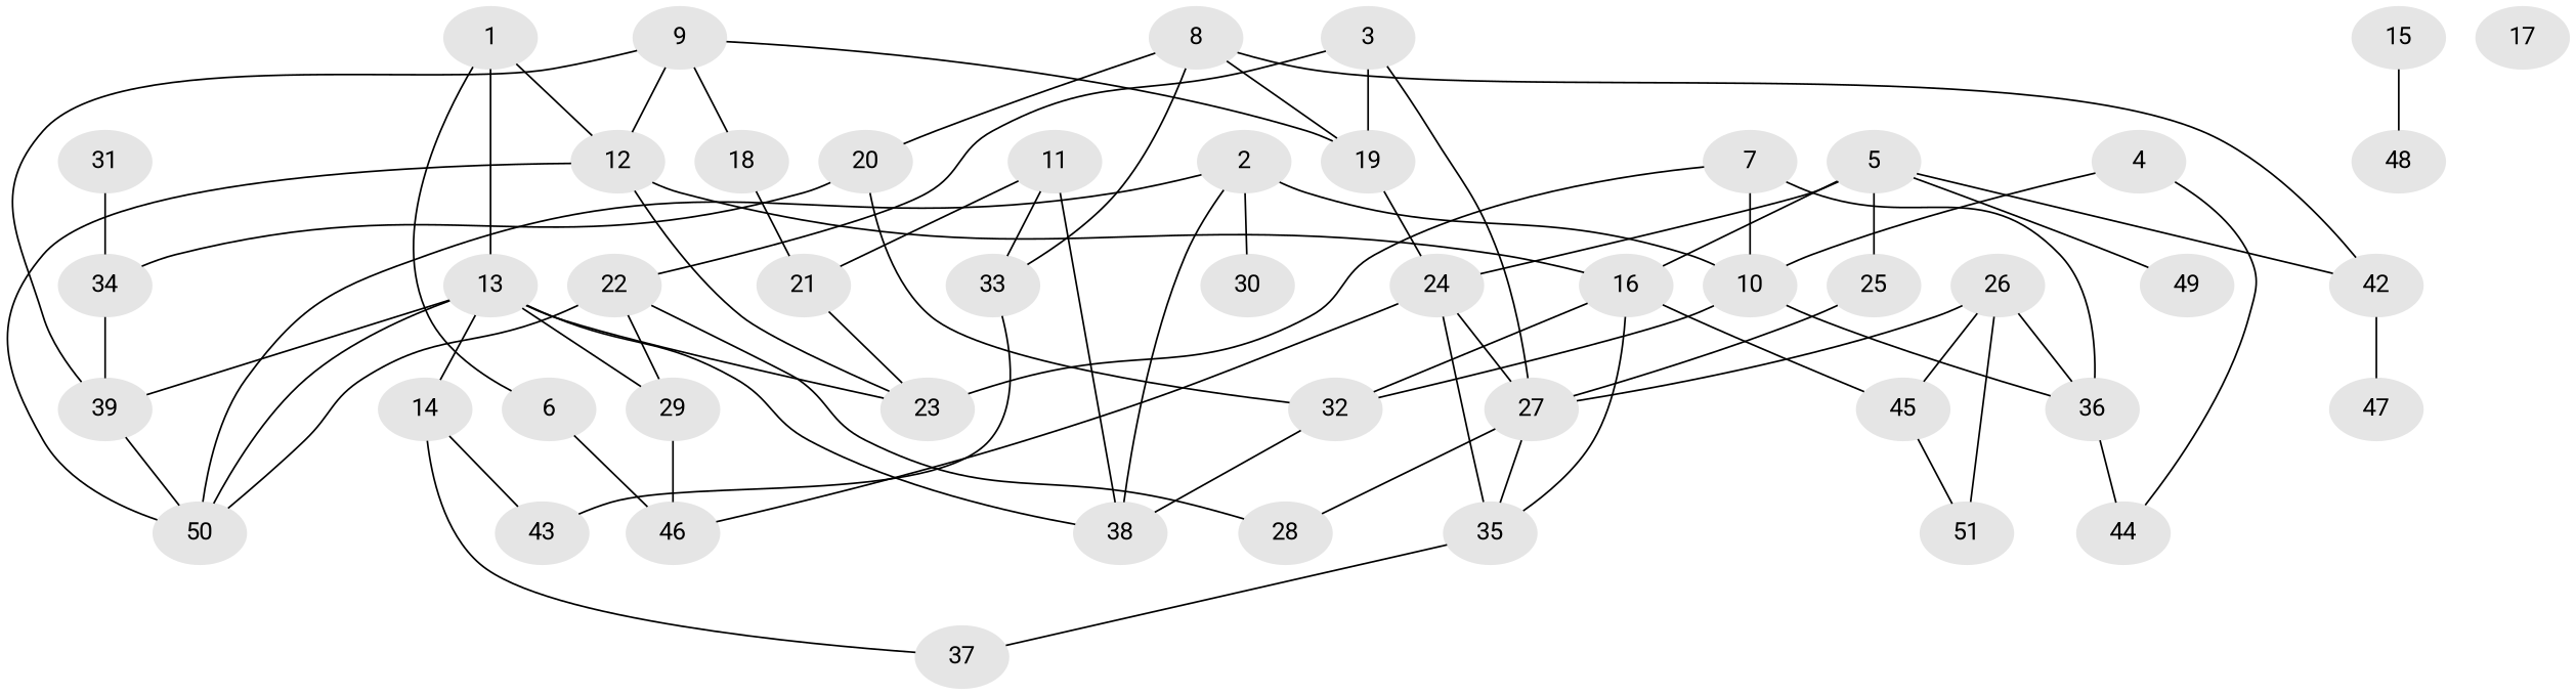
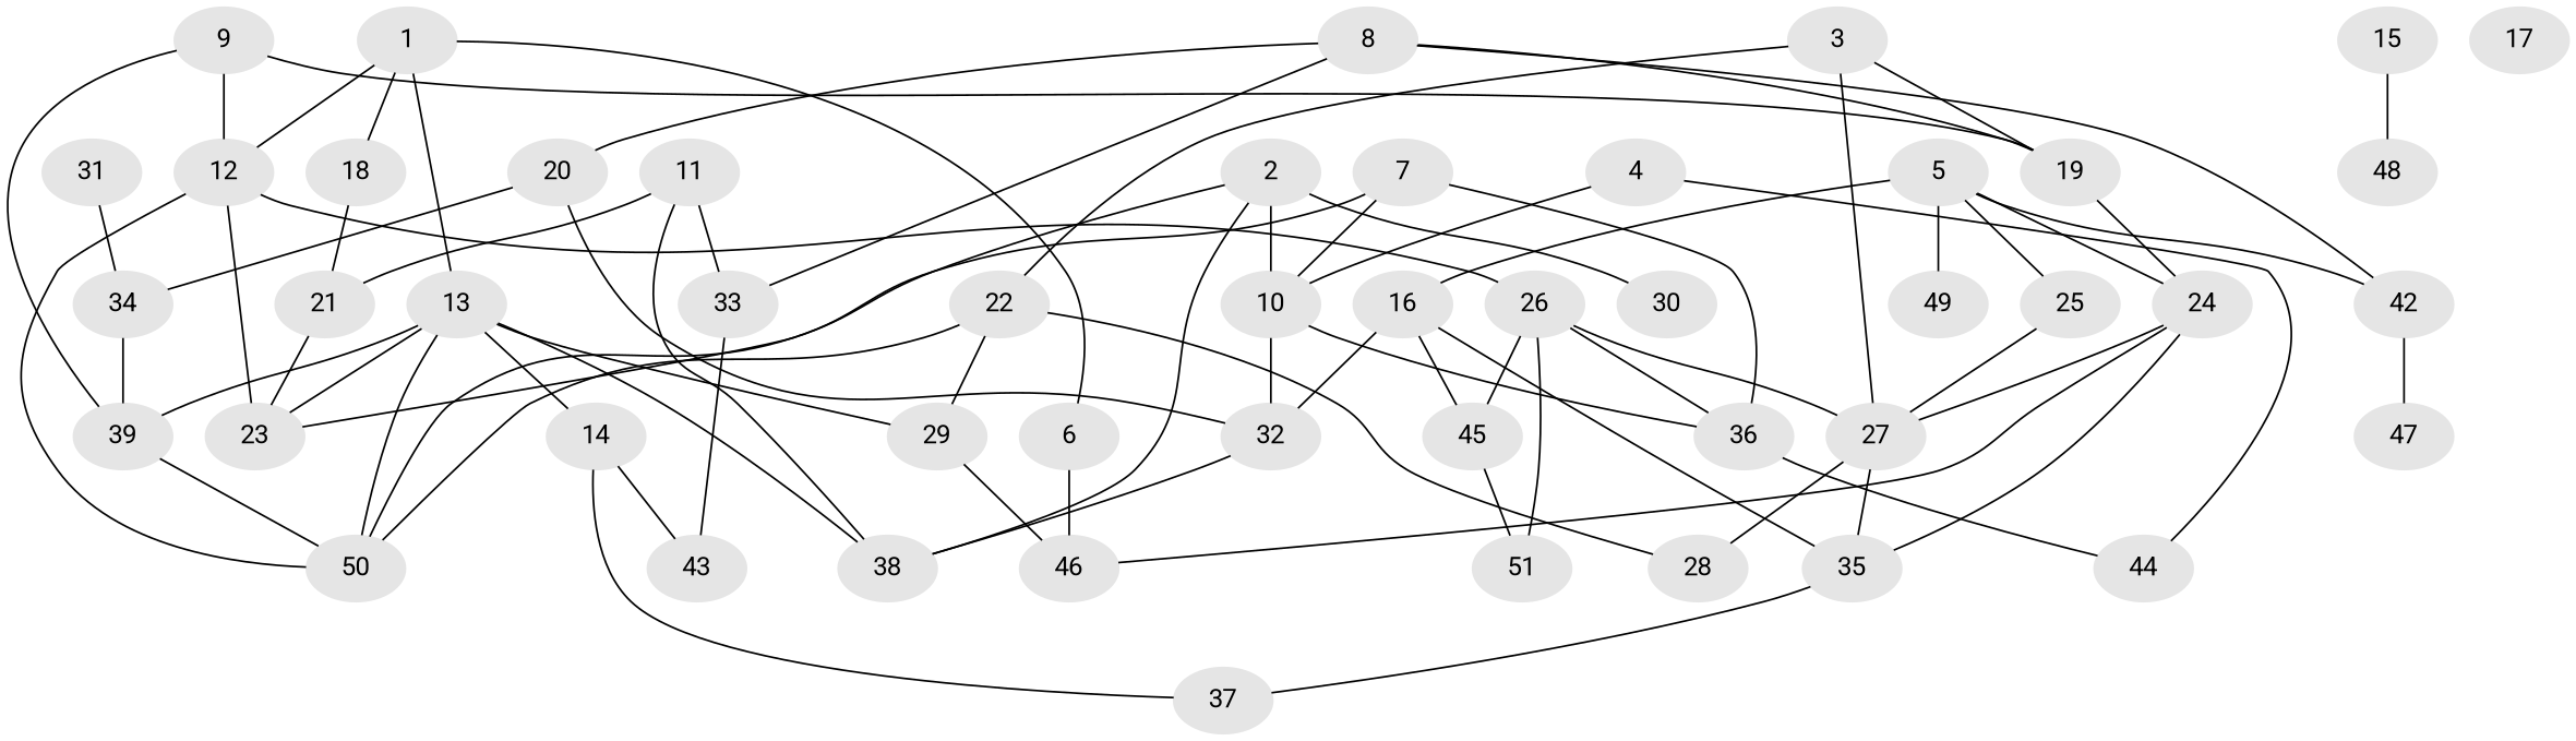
  graph {
    fontname=Roboto
    node [color=gray90 fontname=Roboto style=filled]
    edge [fontname=Roboto]
    1
    6
    12
    13
    18
    46
    50
    23
    26
    38
    39
    14
    29
    21
    2
    10
    30
    36
    32
    3
    19
    22
    27
    24
    28
    35
    4
    44
    5
    16
    25
    42
    49
    45
    47
    7
    8
    20
    33
    34
    43
    9
    11
    51
    37
    15
    48
    17
    31
    1 -- 6
    1 -- 12
    1 -- 13
-   9 -- 18
+   1 -- 18
    6 -- 46
    12 -- 50
    12 -- 23
-   12 -- 16
+   12 -- 26
    13 -- 50
    13 -- 23
    13 -- 38
    13 -- 39
    13 -- 14
    13 -- 29
    18 -- 21
    26 -- 36
    26 -- 27
    26 -- 45
    26 -- 51
    39 -- 50
    14 -- 43
    14 -- 37
    29 -- 46
    21 -- 23
    2 -- 50
    2 -- 38
    2 -- 10
    2 -- 30
    10 -- 36
    10 -- 32
    36 -- 44
    32 -- 38
    3 -- 19
    3 -- 22
    3 -- 27
    19 -- 24
    22 -- 50
    22 -- 29
    22 -- 28
    27 -- 28
    27 -- 35
    24 -- 46
    24 -- 27
    24 -- 35
    35 -- 37
    4 -- 10
    4 -- 44
    5 -- 24
    5 -- 16
    5 -- 25
    5 -- 42
    5 -- 49
    16 -- 32
    16 -- 35
    16 -- 45
    25 -- 27
    42 -- 47
    45 -- 51
    7 -- 23
    7 -- 10
    7 -- 36
    8 -- 19
    8 -- 42
    8 -- 20
    8 -- 33
    20 -- 32
    20 -- 34
    33 -- 43
    34 -- 39
    9 -- 12
    9 -- 39
    9 -- 19
    11 -- 38
    11 -- 21
    11 -- 33
    15 -- 48
    31 -- 34
  }
